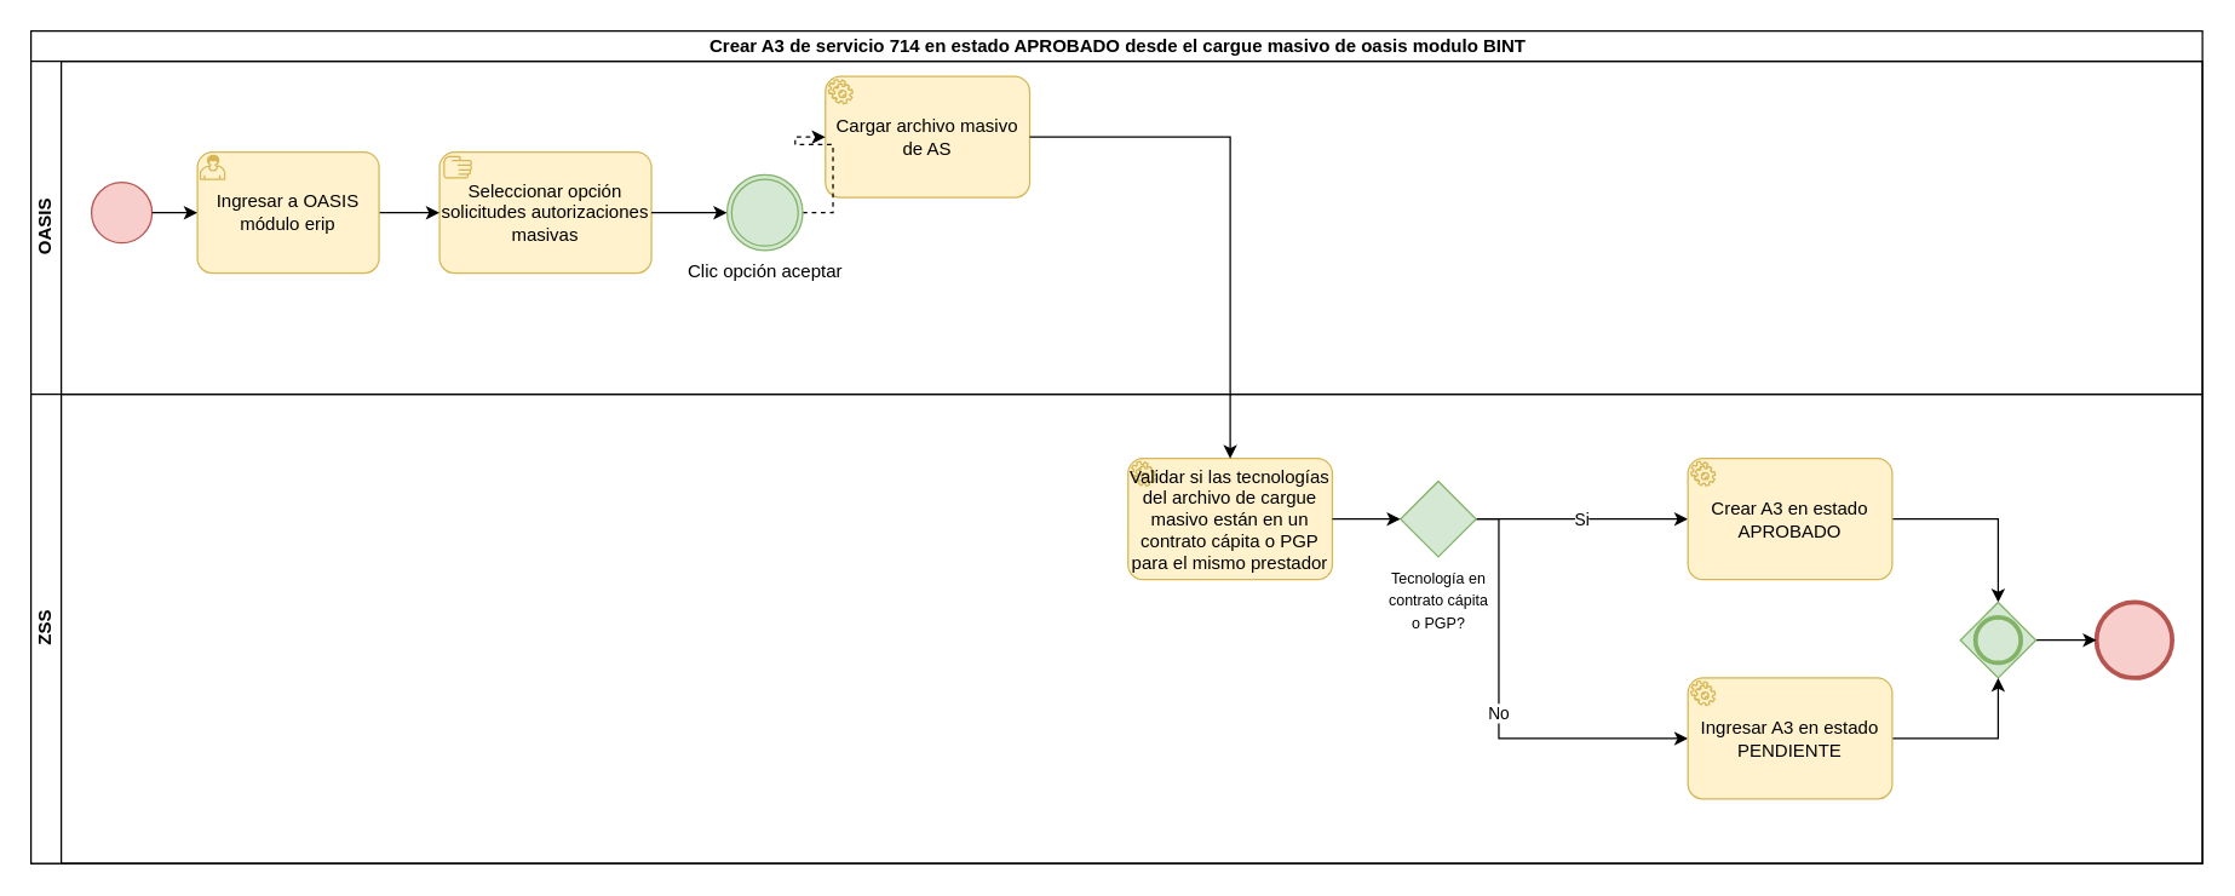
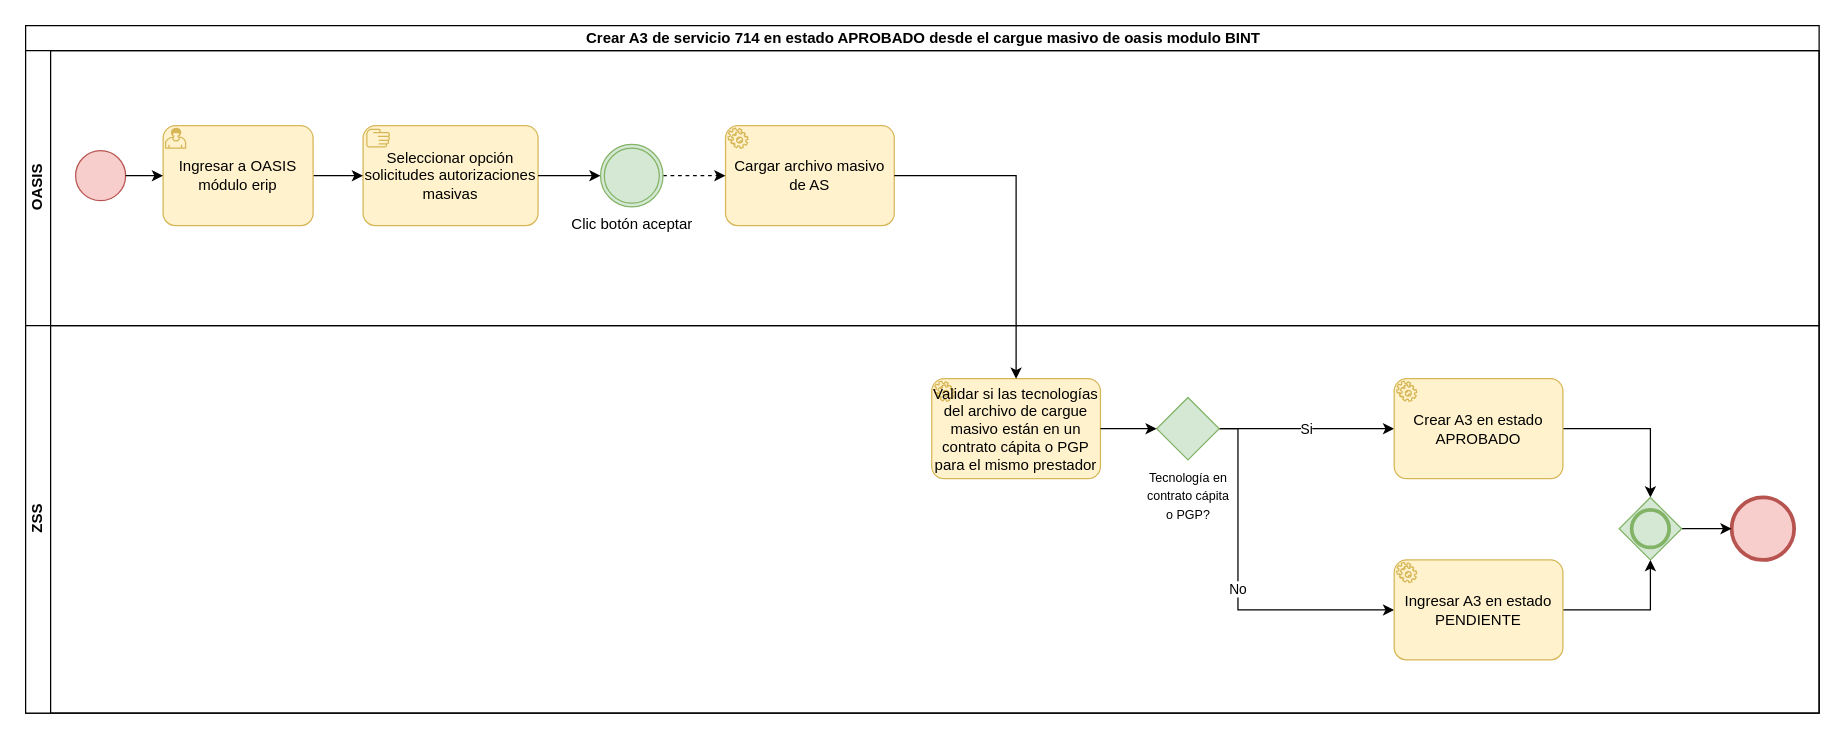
  <mxCell id="0" />
  <mxCell id="1" parent="0" />
  <mxCell id="2" value="Crear A3 de servicio 714 en estado APROBADO desde el cargue masivo de oasis modulo BINT" style="swimlane;childLayout=stackLayout;resizeParent=1;resizeParentMax=0;horizontal=1;startSize=20;horizontalStack=0;html=1;" vertex="1" parent="1"><mxGeometry x="20" y="20" width="1435" height="550" as="geometry" /></mxCell>
  <mxCell id="3" value="OASIS" style="swimlane;startSize=20;horizontal=0;html=1;" vertex="1" parent="2"><mxGeometry y="20" width="1435" height="220" as="geometry" /></mxCell>
  <mxCell id="4" value="" style="points=[[0.145,0.145,0],[0.5,0,0],[0.855,0.145,0],[1,0.5,0],[0.855,0.855,0],[0.5,1,0],[0.145,0.855,0],[0,0.5,0]];shape=mxgraph.bpmn.event;html=1;verticalLabelPosition=bottom;labelBackgroundColor=#ffffff;verticalAlign=top;align=center;perimeter=ellipsePerimeter;outlineConnect=0;aspect=fixed;outline=standard;symbol=general;fillColor=#f8cecc;strokeColor=#b85450;" vertex="1" parent="3"><mxGeometry x="40" y="80" width="40" height="40" as="geometry" /></mxCell>
  <mxCell id="5" value="Seleccionar opción solicitudes autorizaciones masivas" style="points=[[0.25,0,0],[0.5,0,0],[0.75,0,0],[1,0.25,0],[1,0.5,0],[1,0.75,0],[0.75,1,0],[0.5,1,0],[0.25,1,0],[0,0.75,0],[0,0.5,0],[0,0.25,0]];shape=mxgraph.bpmn.task;whiteSpace=wrap;rectStyle=rounded;size=10;html=1;container=1;expand=0;collapsible=0;taskMarker=manual;fillColor=#fff2cc;strokeColor=#d6b656;" vertex="1" parent="3"><mxGeometry x="270" y="60" width="140" height="80" as="geometry" /></mxCell>
  <mxCell id="6" style="edgeStyle=orthogonalEdgeStyle;rounded=0;orthogonalLoop=1;jettySize=auto;html=1;" edge="1" parent="3" source="7" target="5"><mxGeometry relative="1" as="geometry"><mxPoint x="270" y="100" as="targetPoint" /></mxGeometry></mxCell>
  <mxCell id="7" value="Ingresar a OASIS módulo erip" style="points=[[0.25,0,0],[0.5,0,0],[0.75,0,0],[1,0.25,0],[1,0.5,0],[1,0.75,0],[0.75,1,0],[0.5,1,0],[0.25,1,0],[0,0.75,0],[0,0.5,0],[0,0.25,0]];shape=mxgraph.bpmn.task;whiteSpace=wrap;rectStyle=rounded;size=10;html=1;container=1;expand=0;collapsible=0;taskMarker=user;fillColor=#fff2cc;strokeColor=#d6b656;" vertex="1" parent="3"><mxGeometry x="110" y="60" width="120" height="80" as="geometry" /></mxCell>
  <mxCell id="8" style="edgeStyle=orthogonalEdgeStyle;rounded=0;orthogonalLoop=1;jettySize=auto;html=1;entryX=0;entryY=0.5;entryDx=0;entryDy=0;entryPerimeter=0;" edge="1" parent="3" source="4" target="7"><mxGeometry relative="1" as="geometry"><mxPoint x="110" y="100" as="targetPoint" /></mxGeometry></mxCell>
  <mxCell id="9" style="edgeStyle=orthogonalEdgeStyle;rounded=0;orthogonalLoop=1;jettySize=auto;html=1;entryX=0;entryY=0.5;entryDx=0;entryDy=0;entryPerimeter=0;" edge="1" parent="3" source="5" target="12"><mxGeometry relative="1" as="geometry"><mxPoint x="460" y="100" as="targetPoint" /></mxGeometry></mxCell>
- <mxCell id="10" value="Cargar archivo masivo de AS" style="points=[[0.25,0,0],[0.5,0,0],[0.75,0,0],[1,0.25,0],[1,0.5,0],[1,0.75,0],[0.75,1,0],[0.5,1,0],[0.25,1,0],[0,0.75,0],[0,0.5,0],[0,0.25,0]];shape=mxgraph.bpmn.task;whiteSpace=wrap;rectStyle=rounded;size=10;html=1;container=1;expand=0;collapsible=0;taskMarker=service;fillColor=#fff2cc;strokeColor=#d6b656;" vertex="1" parent="3"><mxGeometry x="525" y="10" width="135" height="80" as="geometry" /></mxCell>
+ <mxCell id="10" value="Cargar archivo masivo de AS" style="points=[[0.25,0,0],[0.5,0,0],[0.75,0,0],[1,0.25,0],[1,0.5,0],[1,0.75,0],[0.75,1,0],[0.5,1,0],[0.25,1,0],[0,0.75,0],[0,0.5,0],[0,0.25,0]];shape=mxgraph.bpmn.task;whiteSpace=wrap;rectStyle=rounded;size=10;html=1;container=1;expand=0;collapsible=0;taskMarker=service;fillColor=#fff2cc;strokeColor=#d6b656;" vertex="1" parent="3"><mxGeometry x="560" y="60" width="135" height="80" as="geometry" /></mxCell>
  <mxCell id="11" style="edgeStyle=orthogonalEdgeStyle;rounded=0;orthogonalLoop=1;jettySize=auto;html=1;entryX=0;entryY=0.5;entryDx=0;entryDy=0;entryPerimeter=0;dashed=1;" edge="1" parent="3" source="12" target="10"><mxGeometry relative="1" as="geometry" /></mxCell>
- <mxCell id="12" value="Clic opción aceptar" style="points=[[0.145,0.145,0],[0.5,0,0],[0.855,0.145,0],[1,0.5,0],[0.855,0.855,0],[0.5,1,0],[0.145,0.855,0],[0,0.5,0]];shape=mxgraph.bpmn.event;html=1;verticalLabelPosition=bottom;labelBackgroundColor=#ffffff;verticalAlign=top;align=center;perimeter=ellipsePerimeter;outlineConnect=0;aspect=fixed;outline=throwing;symbol=general;fillColor=#d5e8d4;strokeColor=#82b366;" vertex="1" parent="3"><mxGeometry x="460" y="75" width="50" height="50" as="geometry" /></mxCell>
+ <mxCell id="12" value="Clic botón aceptar" style="points=[[0.145,0.145,0],[0.5,0,0],[0.855,0.145,0],[1,0.5,0],[0.855,0.855,0],[0.5,1,0],[0.145,0.855,0],[0,0.5,0]];shape=mxgraph.bpmn.event;html=1;verticalLabelPosition=bottom;labelBackgroundColor=#ffffff;verticalAlign=top;align=center;perimeter=ellipsePerimeter;outlineConnect=0;aspect=fixed;outline=throwing;symbol=general;fillColor=#d5e8d4;strokeColor=#82b366;" vertex="1" parent="3"><mxGeometry x="460" y="75" width="50" height="50" as="geometry" /></mxCell>
  <mxCell id="13" value="ZSS" style="swimlane;startSize=20;horizontal=0;html=1;" vertex="1" parent="2"><mxGeometry y="240" width="1435" height="310" as="geometry" /></mxCell>
  <mxCell id="14" value="Si" style="edgeStyle=orthogonalEdgeStyle;rounded=0;orthogonalLoop=1;jettySize=auto;html=1;" edge="1" parent="13" source="16" target="18"><mxGeometry relative="1" as="geometry"><mxPoint x="1085" y="82.5" as="targetPoint" /></mxGeometry></mxCell>
  <mxCell id="15" value="No" style="edgeStyle=orthogonalEdgeStyle;rounded=0;orthogonalLoop=1;jettySize=auto;html=1;entryX=0;entryY=0.5;entryDx=0;entryDy=0;entryPerimeter=0;" edge="1" parent="13" source="16" target="23"><mxGeometry relative="1" as="geometry"><Array as="points"><mxPoint x="970" y="228" /></Array></mxGeometry></mxCell>
  <mxCell id="16" value="&lt;font size=&quot;1&quot;&gt;Tecnología en&lt;br&gt;contrato cápita&lt;br&gt;o PGP?&lt;br&gt;&lt;/font&gt;" style="points=[[0.25,0.25,0],[0.5,0,0],[0.75,0.25,0],[1,0.5,0],[0.75,0.75,0],[0.5,1,0],[0.25,0.75,0],[0,0.5,0]];shape=mxgraph.bpmn.gateway2;html=1;verticalLabelPosition=bottom;labelBackgroundColor=#ffffff;verticalAlign=top;align=center;perimeter=rhombusPerimeter;outlineConnect=0;outline=none;symbol=none;fillColor=#d5e8d4;strokeColor=#82b366;" vertex="1" parent="13"><mxGeometry x="905" y="57.5" width="50" height="50" as="geometry" /></mxCell>
  <mxCell id="17" style="edgeStyle=orthogonalEdgeStyle;rounded=0;orthogonalLoop=1;jettySize=auto;html=1;entryX=0.5;entryY=0;entryDx=0;entryDy=0;entryPerimeter=0;" edge="1" parent="13" source="18" target="21"><mxGeometry relative="1" as="geometry" /></mxCell>
  <mxCell id="18" value="Crear A3 en estado APROBADO" style="points=[[0.25,0,0],[0.5,0,0],[0.75,0,0],[1,0.25,0],[1,0.5,0],[1,0.75,0],[0.75,1,0],[0.5,1,0],[0.25,1,0],[0,0.75,0],[0,0.5,0],[0,0.25,0]];shape=mxgraph.bpmn.task;whiteSpace=wrap;rectStyle=rounded;size=10;html=1;container=1;expand=0;collapsible=0;taskMarker=service;fillColor=#fff2cc;strokeColor=#d6b656;" vertex="1" parent="13"><mxGeometry x="1095" y="42.5" width="135" height="80" as="geometry" /></mxCell>
  <mxCell id="19" value="" style="points=[[0.145,0.145,0],[0.5,0,0],[0.855,0.145,0],[1,0.5,0],[0.855,0.855,0],[0.5,1,0],[0.145,0.855,0],[0,0.5,0]];shape=mxgraph.bpmn.event;html=1;verticalLabelPosition=bottom;labelBackgroundColor=#ffffff;verticalAlign=top;align=center;perimeter=ellipsePerimeter;outlineConnect=0;aspect=fixed;outline=end;symbol=terminate2;fillColor=#f8cecc;strokeColor=#b85450;" vertex="1" parent="13"><mxGeometry x="1365" y="137.5" width="50" height="50" as="geometry" /></mxCell>
  <mxCell id="20" style="edgeStyle=orthogonalEdgeStyle;rounded=0;orthogonalLoop=1;jettySize=auto;html=1;" edge="1" parent="13" source="21" target="19"><mxGeometry relative="1" as="geometry" /></mxCell>
  <mxCell id="21" value="" style="points=[[0.25,0.25,0],[0.5,0,0],[0.75,0.25,0],[1,0.5,0],[0.75,0.75,0],[0.5,1,0],[0.25,0.75,0],[0,0.5,0]];shape=mxgraph.bpmn.gateway2;html=1;verticalLabelPosition=bottom;labelBackgroundColor=#ffffff;verticalAlign=top;align=center;perimeter=rhombusPerimeter;outlineConnect=0;outline=end;symbol=general;fillColor=#d5e8d4;strokeColor=#82b366;" vertex="1" parent="13"><mxGeometry x="1275" y="137.5" width="50" height="50" as="geometry" /></mxCell>
  <mxCell id="22" style="edgeStyle=orthogonalEdgeStyle;rounded=0;orthogonalLoop=1;jettySize=auto;html=1;entryX=0.5;entryY=1;entryDx=0;entryDy=0;entryPerimeter=0;" edge="1" parent="13" source="23" target="21"><mxGeometry relative="1" as="geometry" /></mxCell>
  <mxCell id="23" value="Ingresar A3 en estado PENDIENTE" style="points=[[0.25,0,0],[0.5,0,0],[0.75,0,0],[1,0.25,0],[1,0.5,0],[1,0.75,0],[0.75,1,0],[0.5,1,0],[0.25,1,0],[0,0.75,0],[0,0.5,0],[0,0.25,0]];shape=mxgraph.bpmn.task;whiteSpace=wrap;rectStyle=rounded;size=10;html=1;container=1;expand=0;collapsible=0;taskMarker=service;fillColor=#fff2cc;strokeColor=#d6b656;" vertex="1" parent="13"><mxGeometry x="1095" y="187.5" width="135" height="80" as="geometry" /></mxCell>
  <mxCell id="24" value="Validar si las tecnologías del archivo de cargue masivo están en un contrato cápita o PGP para el mismo prestador" style="points=[[0.25,0,0],[0.5,0,0],[0.75,0,0],[1,0.25,0],[1,0.5,0],[1,0.75,0],[0.75,1,0],[0.5,1,0],[0.25,1,0],[0,0.75,0],[0,0.5,0],[0,0.25,0]];shape=mxgraph.bpmn.task;whiteSpace=wrap;rectStyle=rounded;size=10;html=1;container=1;expand=0;collapsible=0;taskMarker=service;fillColor=#fff2cc;strokeColor=#d6b656;" vertex="1" parent="13"><mxGeometry x="725" y="42.5" width="135" height="80" as="geometry" /></mxCell>
  <mxCell id="25" style="edgeStyle=orthogonalEdgeStyle;rounded=0;orthogonalLoop=1;jettySize=auto;html=1;" edge="1" parent="13" source="24" target="16"><mxGeometry relative="1" as="geometry"><mxPoint x="1032.5" y="-120" as="targetPoint" /></mxGeometry></mxCell>
  <mxCell id="26" style="edgeStyle=orthogonalEdgeStyle;rounded=0;orthogonalLoop=1;jettySize=auto;html=1;" edge="1" parent="2" source="10" target="24"><mxGeometry relative="1" as="geometry" /></mxCell>
